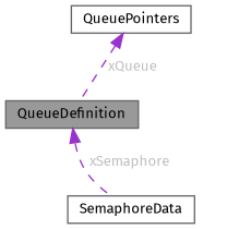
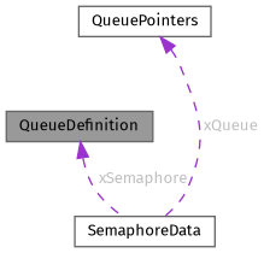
  digraph {
    fontname="Fira Sans"
    node [color=gray40 fillcolor=white fontname="Fira Sans" fontsize=10 shape=box style=filled]
    edge [color=darkorchid3 dir=back fontcolor=grey fontname="Fira Sans" fontsize=10 labelfontname=Helvetica labelfontsize=10 style=dashed]
    n1 [fillcolor=grey60 fontcolor=black height=0.2 label=QueueDefinition width=0.4]
    n2 [height=0.2 label=SemaphoreData width=0.4]
    n3 [height=0.2 label=QueuePointers width=0.4]
    n1 -> n2 [label=" xSemaphore"]
-   n3 -> n1 [label=" xQueue"]
+   n3 -> n2 [label=" xQueue"]
  }
